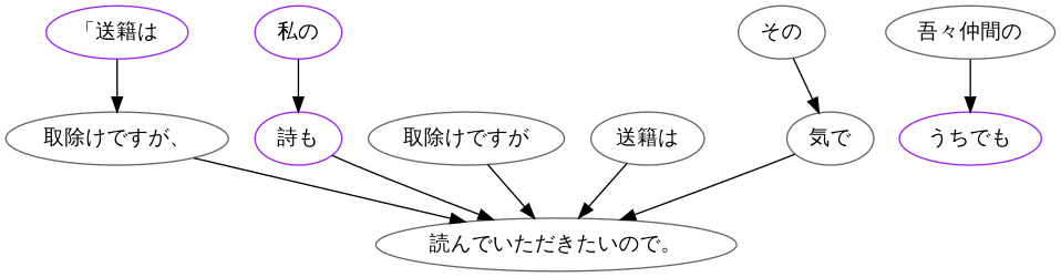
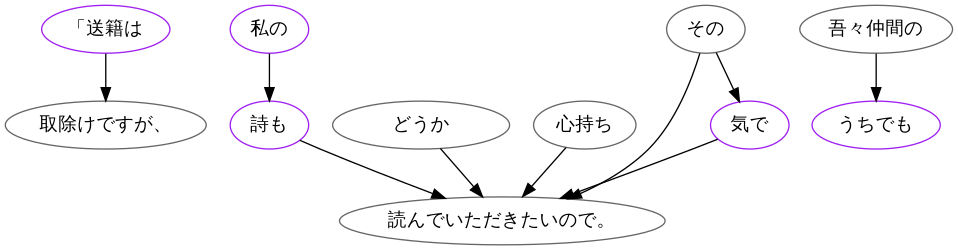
  digraph {
    fontname="DejaVu Serif"
    node [color=gray40 fontname="DejaVu Serif"]
    edge [fontname="DejaVu Serif"]
    n1 [color=purple label="「送籍は"]
    n2 [label="取除けですが、"]
    n3 [label="読んでいただきたいので。"]
    n4 [label="吾々仲間の"]
    n5 [color=purple label="うちでも"]
    n6 [color=purple label="私の"]
    n7 [color=purple label="詩も"]
-   n8 [label="取除けですが"]
-   n9 [label="送籍は"]
+   n8 [label="どうか"]
+   n9 [label="心持ち"]
    n10 [label="その"]
-   n11 [label="気で"]
+   n11 [color=purple label="気で"]
    n1 -> n2
-   n2 -> n3
+   n10 -> n3
    n4 -> n5
    n6 -> n7
    n7 -> n3
    n8 -> n3
    n9 -> n3
    n10 -> n11
    n11 -> n3
  }
